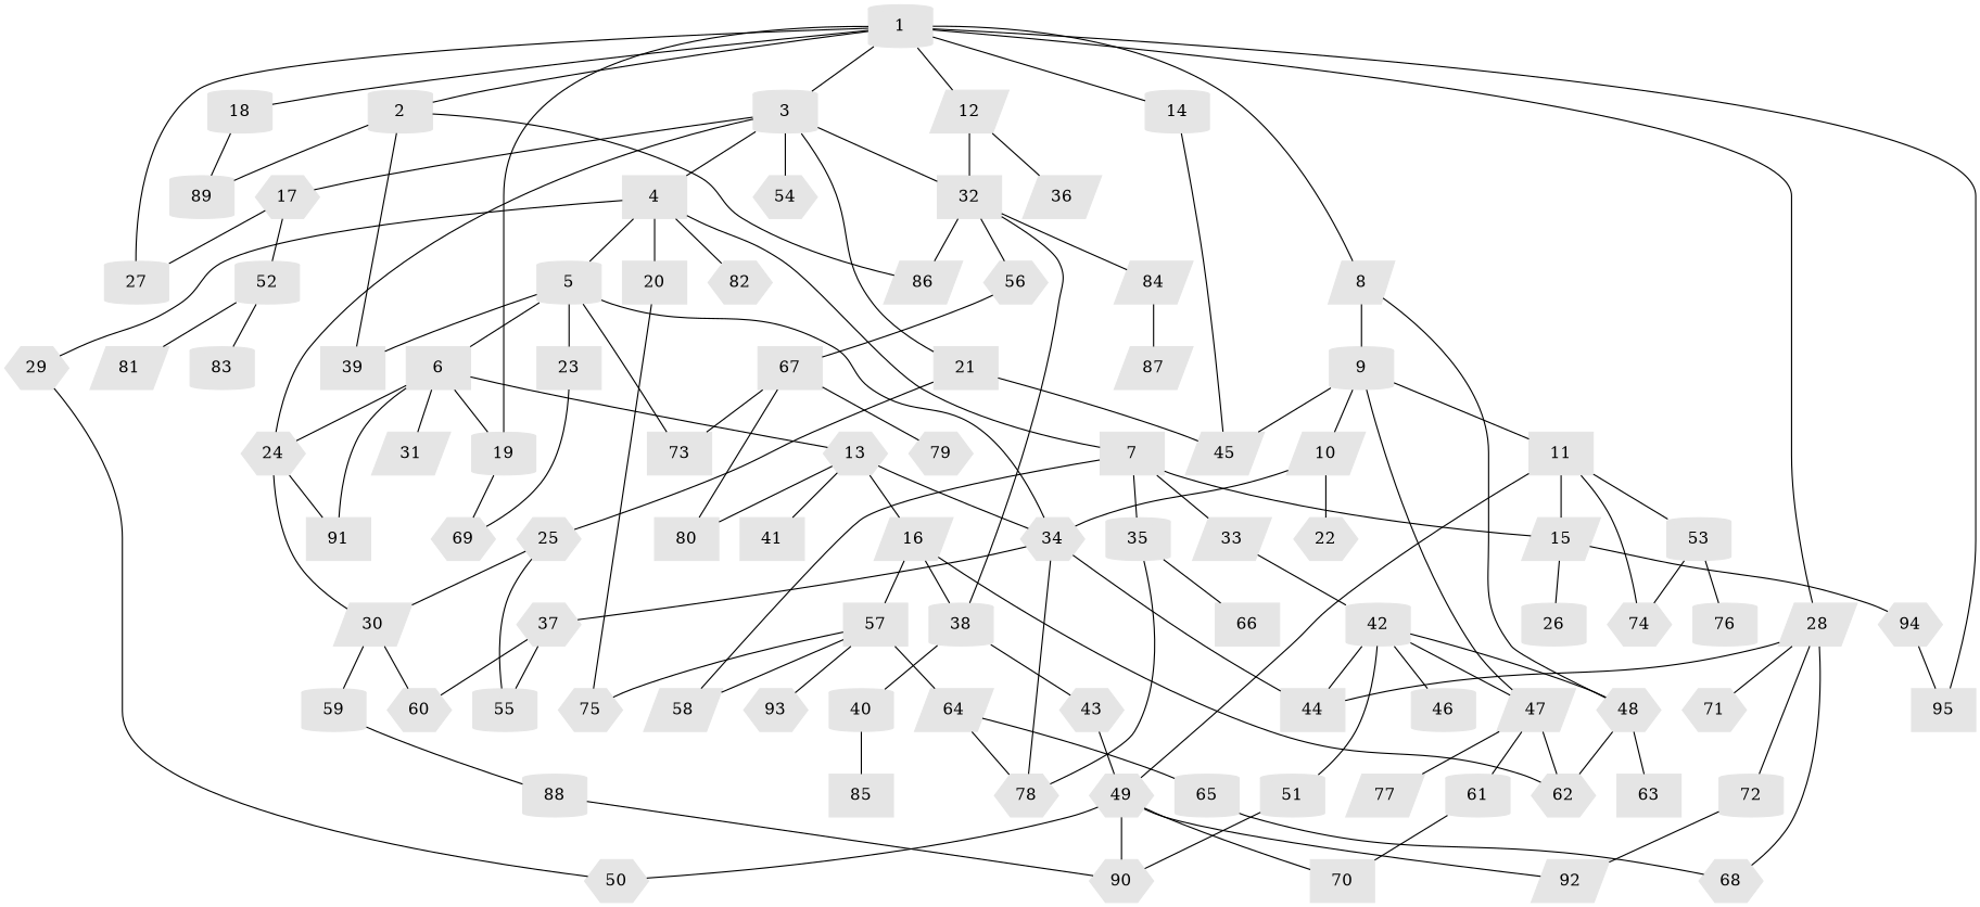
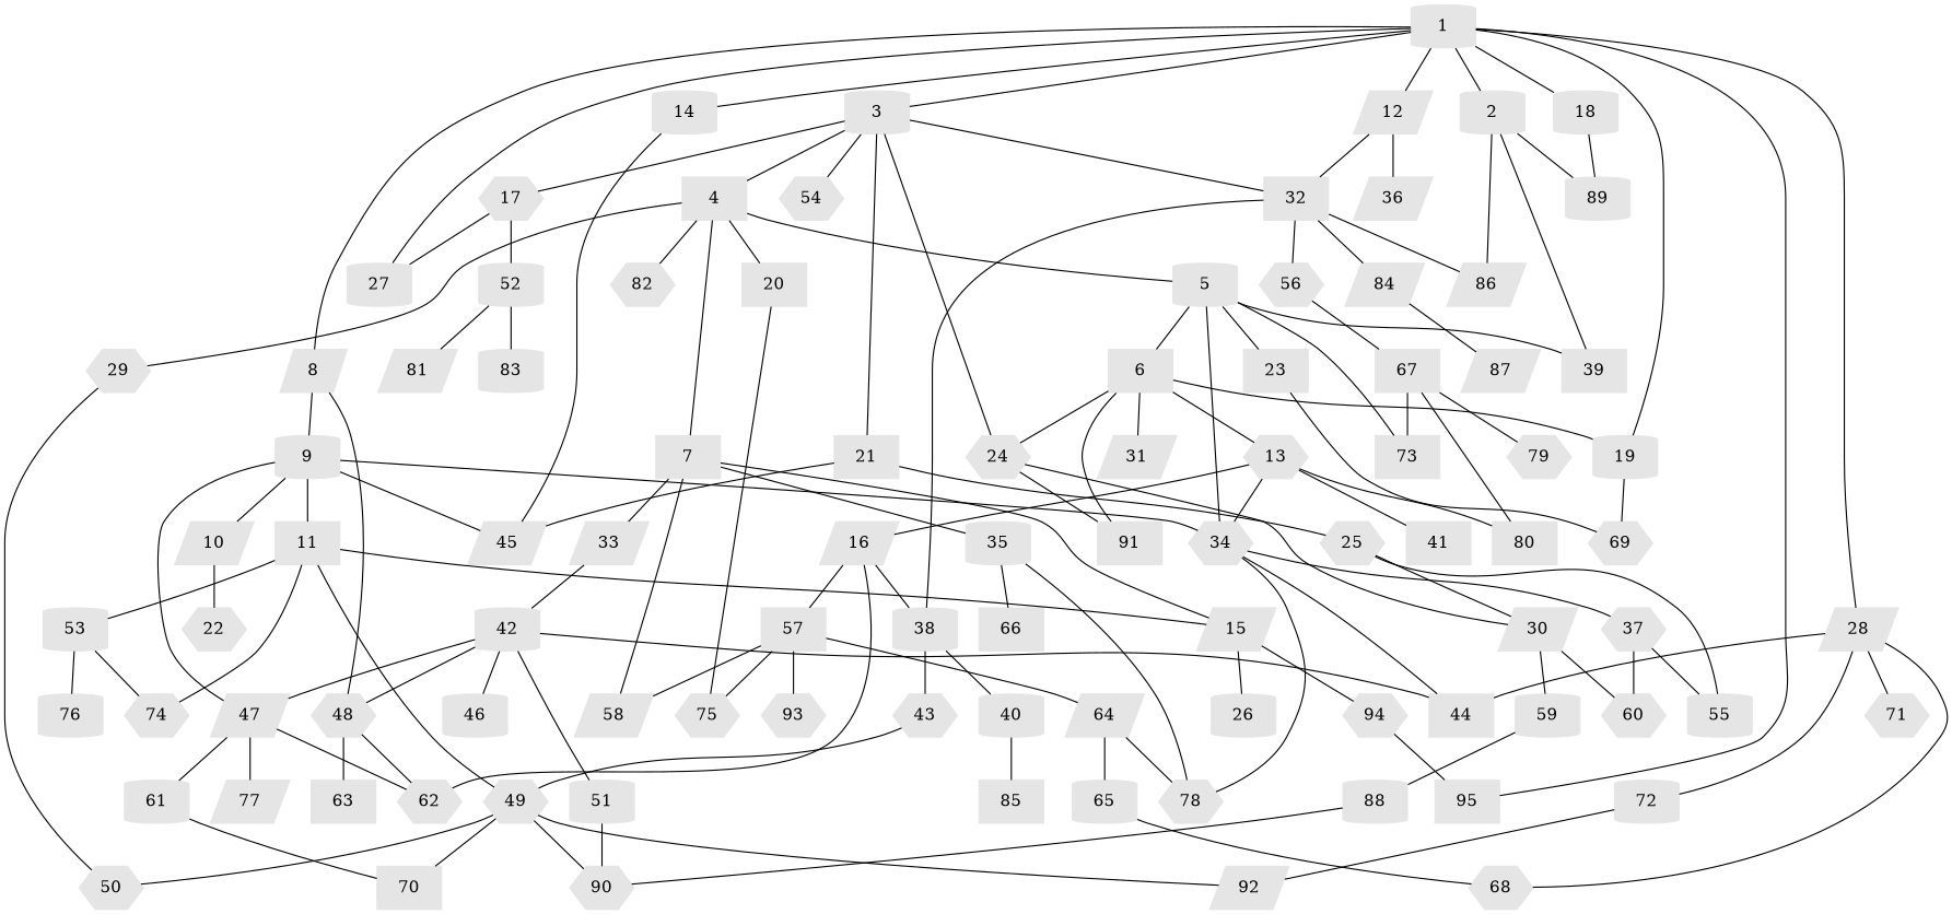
  graph {
    node [color=gray90 shape=cylinder style=filled]
    1
    2
    3
    8 [shape=parallelogram]
    12 [shape=parallelogram]
    14
    18
    19
    27
    28 [shape=parallelogram]
    95 [shape=box]
    39 [shape=box]
    86 [shape=parallelogram]
    89
    4 [shape=box]
    17 [shape=hexagon]
    21 [shape=box]
    24 [shape=hexagon]
    32 [shape=box]
    54 [shape=hexagon]
    9
    48 [shape=hexagon]
    36 [shape=parallelogram]
    45 [shape=parallelogram]
    69 [shape=hexagon]
    44 [shape=box]
    68 [shape=hexagon]
    71 [shape=hexagon]
    72
    5
    7 [shape=box]
    20 [shape=box]
    29 [shape=hexagon]
    82 [shape=hexagon]
    52
    25 [shape=hexagon]
    91 [shape=box]
    30 [shape=parallelogram]
    38
    56 [shape=hexagon]
    84 [shape=parallelogram]
    6 [shape=box]
    23 [shape=box]
    34 [shape=hexagon]
    73 [shape=box]
    15 [shape=parallelogram]
    33 [shape=parallelogram]
    35
    58 [shape=parallelogram]
    75 [shape=hexagon]
    50 [shape=hexagon]
    13 [shape=hexagon]
    31 [shape=parallelogram]
    37 [shape=hexagon]
    78 [shape=hexagon]
    16 [shape=parallelogram]
    41 [shape=box]
    80 [shape=box]
    26
    94 [shape=hexagon]
    42
    66 [shape=box]
    10 [shape=parallelogram]
    11 [shape=box]
    47 [shape=parallelogram]
    62 [shape=hexagon]
    63 [shape=box]
    22 [shape=hexagon]
    49 [shape=hexagon]
    53
    74 [shape=hexagon]
    61
    77 [shape=parallelogram]
    90 [shape=hexagon]
    92 [shape=parallelogram]
    70 [shape=box]
    76
    57 [shape=box]
    40
    43 [shape=hexagon]
    64 [shape=parallelogram]
    93 [shape=hexagon]
    81 [shape=parallelogram]
    83
    55
    59
    60 [shape=hexagon]
    88
    67 [shape=box]
    87 [shape=parallelogram]
    46
    51
    85 [shape=box]
    79 [shape=hexagon]
    65
    1 -- 2
    1 -- 3
    1 -- 8
    1 -- 12
    1 -- 14
    1 -- 18
    1 -- 19
    1 -- 27
    1 -- 28
    1 -- 95
    2 -- 39
    2 -- 86
    2 -- 89
    3 -- 4
    3 -- 17
    3 -- 21
    3 -- 24
    3 -- 32
    3 -- 54
    8 -- 9
    8 -- 48
    12 -- 32
    12 -- 36
    14 -- 45
    18 -- 89
    19 -- 69
    28 -- 44
    28 -- 68
    28 -- 71
    28 -- 72
    4 -- 5
    4 -- 7
    4 -- 20
    4 -- 29
    4 -- 82
    17 -- 27
    17 -- 52
    21 -- 45
    21 -- 25
    24 -- 91
    24 -- 30
    32 -- 86
    32 -- 38
    32 -- 56
    32 -- 84
    9 -- 45
-   10 -- 34
+   9 -- 34
    9 -- 10
    9 -- 11
    9 -- 47
    48 -- 62
    48 -- 63
    72 -- 92
    5 -- 39
    5 -- 6
    5 -- 23
    5 -- 34
    5 -- 73
    7 -- 15
    7 -- 33
    7 -- 35
    7 -- 58
    20 -- 75
    29 -- 50
    52 -- 81
    52 -- 83
    25 -- 30
    25 -- 55
    30 -- 59
    30 -- 60
    38 -- 40
    38 -- 43
    56 -- 67
    84 -- 87
    6 -- 19
    6 -- 24
    6 -- 91
    6 -- 13
    6 -- 31
    23 -- 69
    34 -- 44
    34 -- 37
    34 -- 78
    15 -- 26
    15 -- 94
    33 -- 42
    35 -- 78
    35 -- 66
    13 -- 34
    13 -- 16
    13 -- 41
    13 -- 80
    37 -- 55
    37 -- 60
    16 -- 38
    16 -- 62
    16 -- 57
    94 -- 95
    42 -- 48
    42 -- 44
    42 -- 47
    42 -- 46
    42 -- 51
    10 -- 22
    11 -- 15
    11 -- 49
    11 -- 53
    11 -- 74
    47 -- 62
    47 -- 61
    47 -- 77
    49 -- 50
    49 -- 90
    49 -- 92
    49 -- 70
    53 -- 74
    53 -- 76
    61 -- 70
    57 -- 58
    57 -- 75
    57 -- 64
    57 -- 93
    40 -- 85
    43 -- 49
    64 -- 78
    64 -- 65
    59 -- 88
    88 -- 90
    67 -- 73
    67 -- 80
    67 -- 79
    51 -- 90
    65 -- 68
  }
